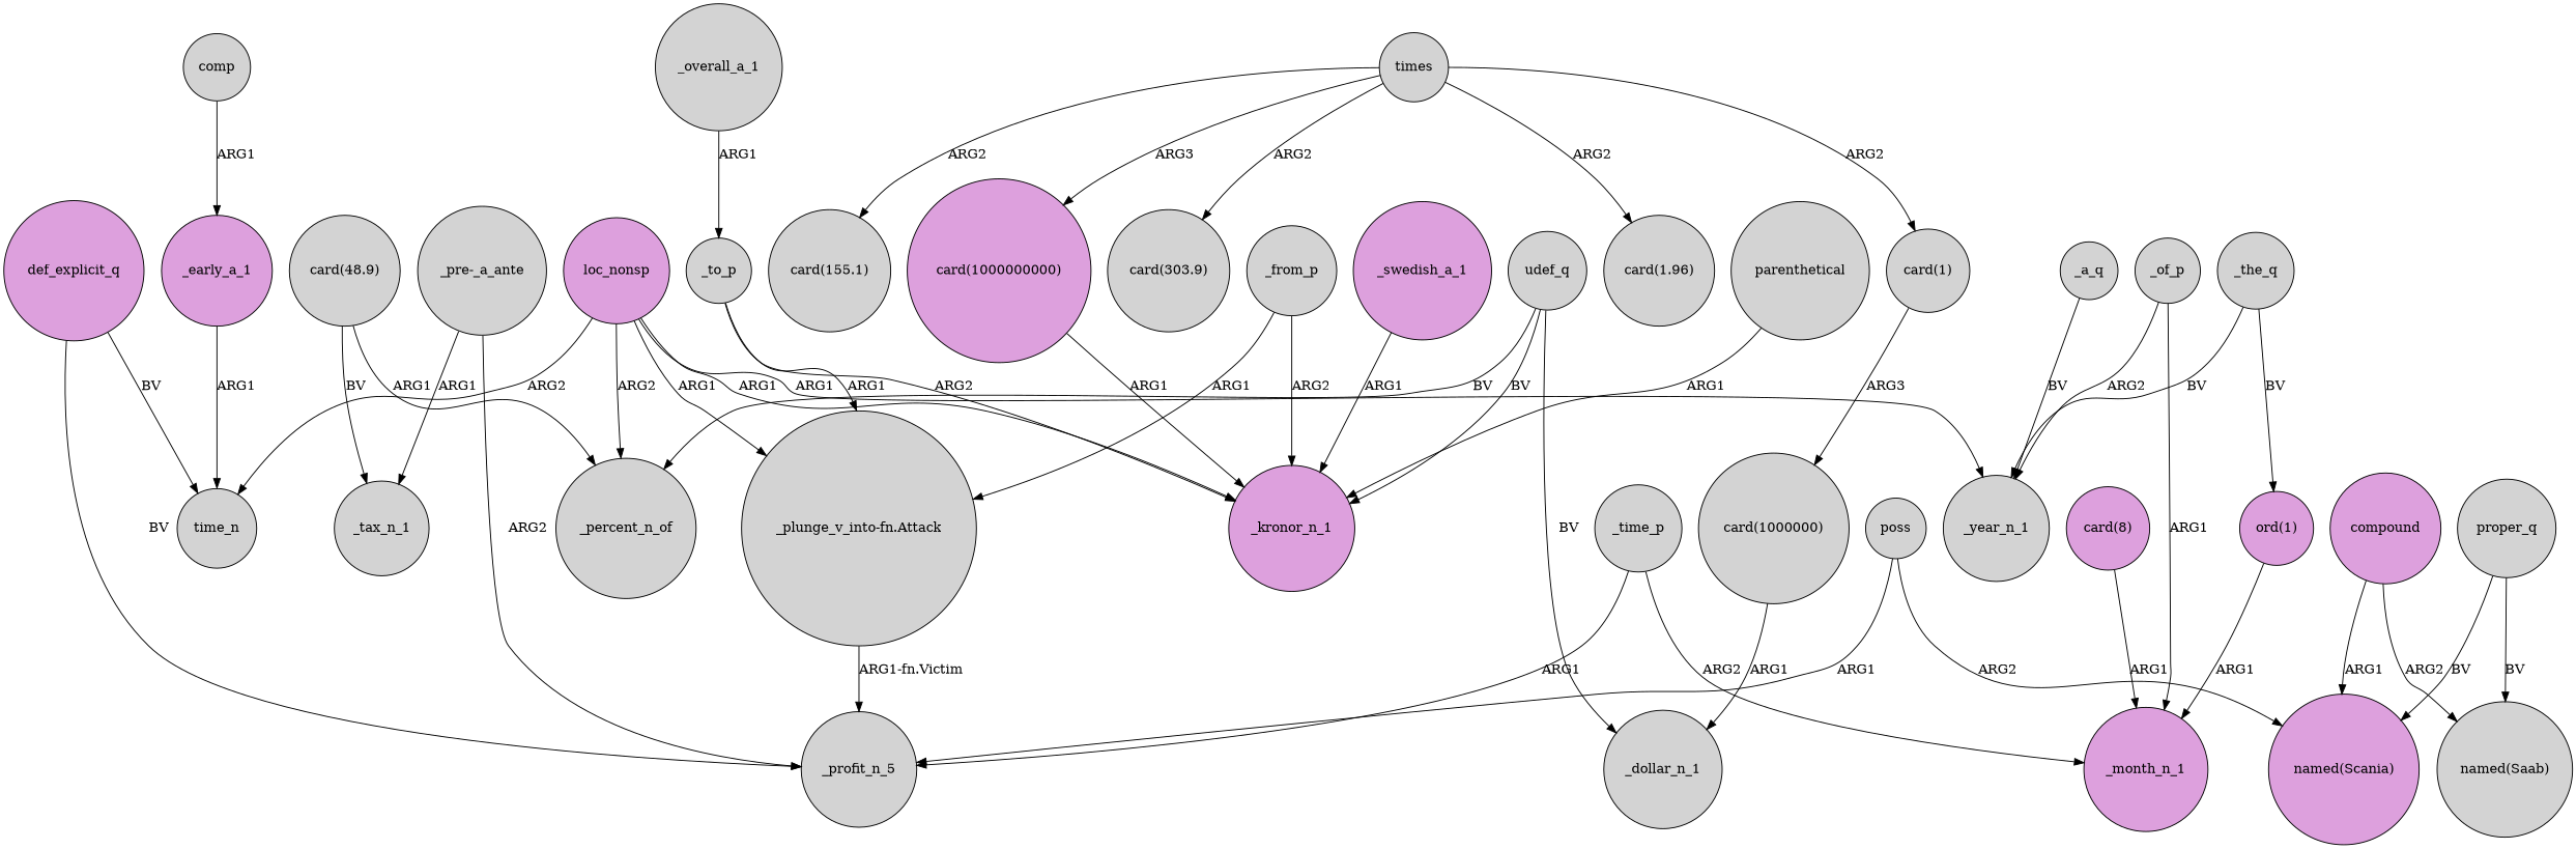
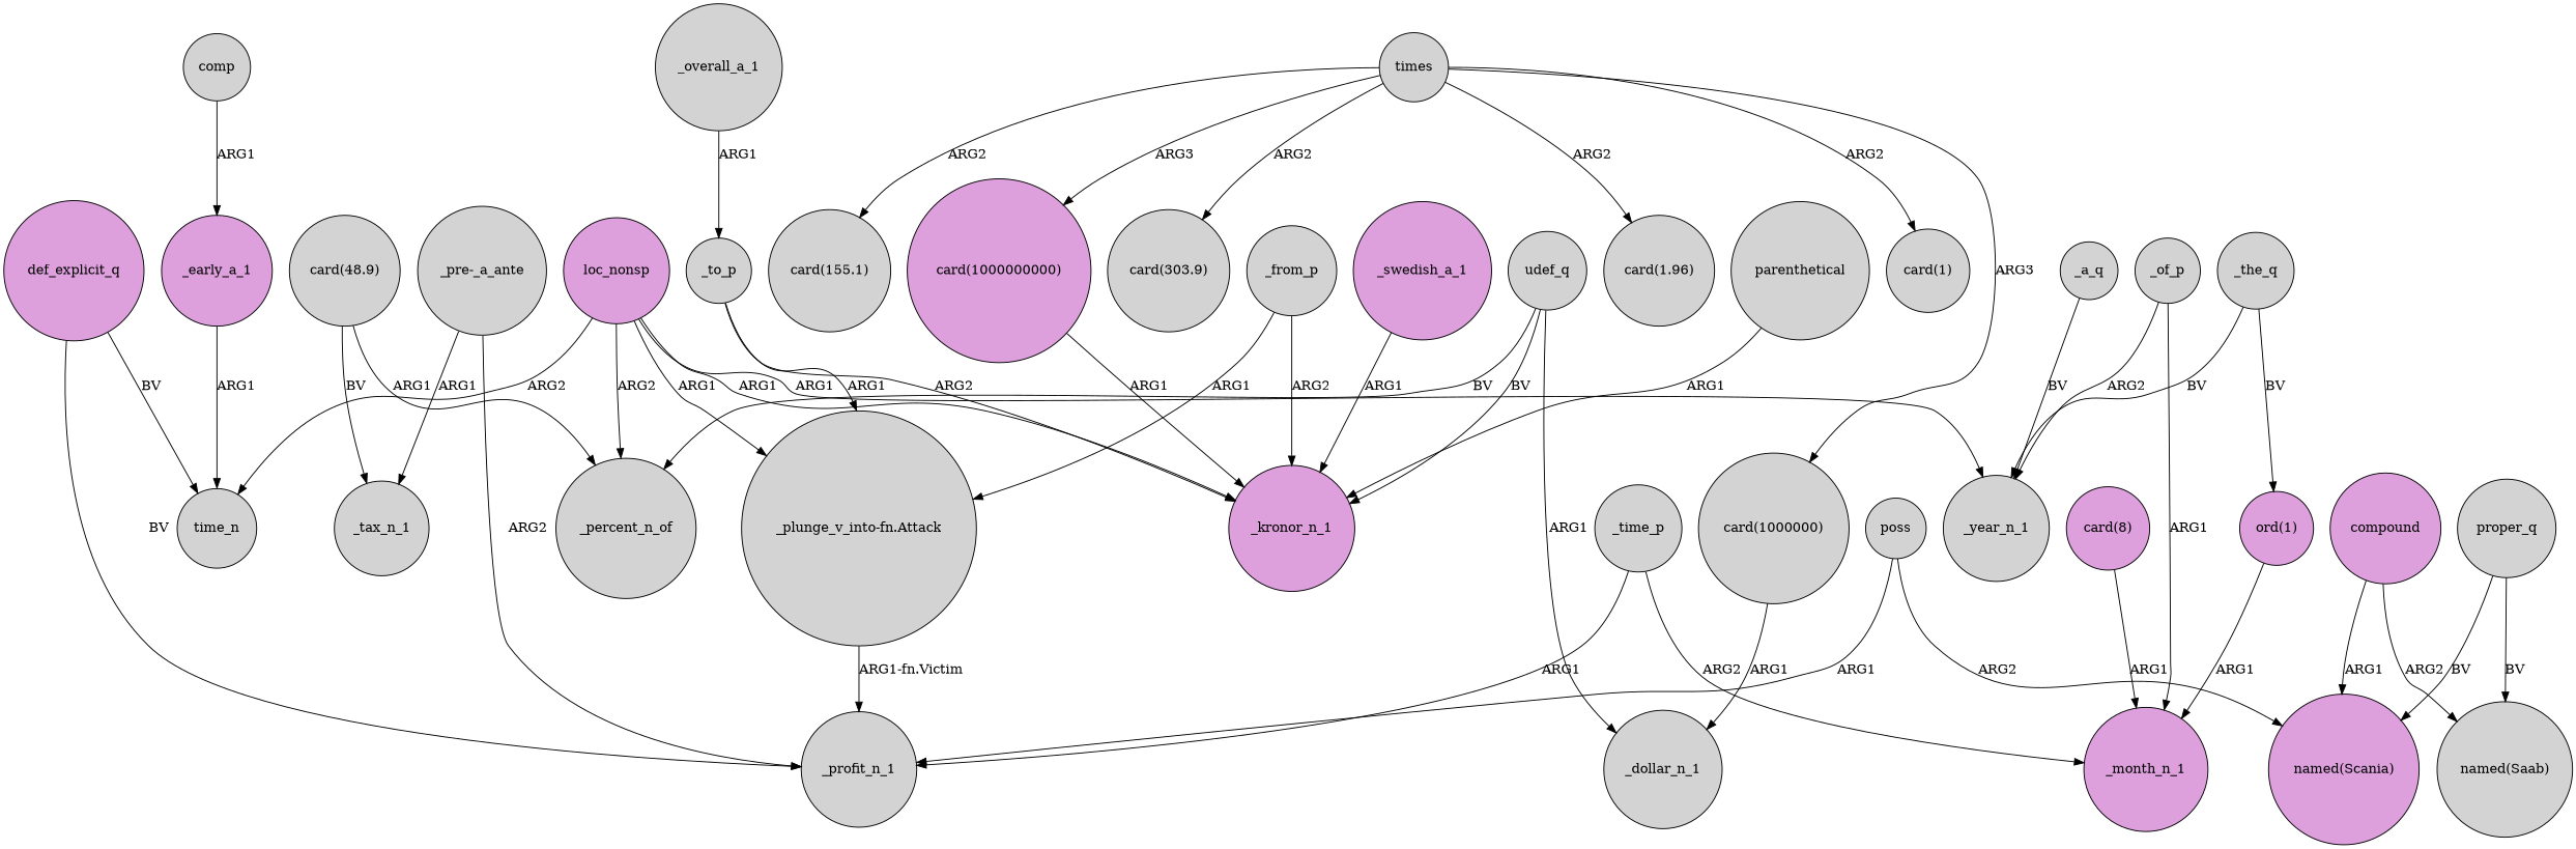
  digraph {
    node [fillcolor=lightgrey shape=circle style=filled]
    _early_a_1 [fillcolor=plum]
    time_n
    _from_p
    "_plunge_v_into-fn.Attack"
    _kronor_n_1 [fillcolor=plum]
-   _profit_n_1 [label=_profit_n_5]
+   _profit_n_1
    def_explicit_q [fillcolor=plum]
    "card(48.9)"
    _percent_n_of
    _tax_n_1
    compound [fillcolor=plum]
    "named(Saab)"
    "named(Scania)" [fillcolor=plum]
    "ord(1)" [fillcolor=plum]
    _month_n_1 [fillcolor=plum]
    _of_p
    _year_n_1
    _the_q
    loc_nonsp [fillcolor=plum]
    "_pre-_a_ante"
    times
    "card(155.1)"
    "card(1000000)"
    "card(1)"
    "card(1000000000)" [fillcolor=plum]
    "card(303.9)"
    "card(1.96)"
    _dollar_n_1
    udef_q
    comp
    _a_q
    _to_p
    parenthetical
    _overall_a_1
    "card(8)" [fillcolor=plum]
    poss
    proper_q
    n38 [label=_time_p]
    _swedish_a_1 [fillcolor=plum]
    _early_a_1 -> time_n [label=ARG1]
    _from_p -> "_plunge_v_into-fn.Attack" [label=ARG1]
    _from_p -> _kronor_n_1 [label=ARG2]
    "_plunge_v_into-fn.Attack" -> _profit_n_1 [label="ARG1-fn.Victim"]
    def_explicit_q -> time_n [label=BV]
    def_explicit_q -> _profit_n_1 [label=BV]
    "card(48.9)" -> _percent_n_of [label=ARG1]
    "card(48.9)" -> _tax_n_1 [label=BV]
    compound -> "named(Saab)" [label=ARG2]
    compound -> "named(Scania)" [label=ARG1]
    "ord(1)" -> _month_n_1 [label=ARG1]
    _of_p -> _month_n_1 [label=ARG1]
    _of_p -> _year_n_1 [label=ARG2]
    _the_q -> "ord(1)" [label=BV]
    _the_q -> _year_n_1 [label=BV]
    loc_nonsp -> time_n [label=ARG2]
    loc_nonsp -> "_plunge_v_into-fn.Attack" [label=ARG1]
    loc_nonsp -> _kronor_n_1 [label=ARG1]
    loc_nonsp -> _percent_n_of [label=ARG2]
    loc_nonsp -> _year_n_1 [label=ARG1]
    "_pre-_a_ante" -> _profit_n_1 [label=ARG2]
    "_pre-_a_ante" -> _tax_n_1 [label=ARG1]
    times -> "card(155.1)" [label=ARG2]
-   "card(1)" -> "card(1000000)" [label=ARG3]
+   times -> "card(1000000)" [label=ARG3]
    times -> "card(1)" [label=ARG2]
    times -> "card(1000000000)" [label=ARG3]
    times -> "card(303.9)" [label=ARG2]
    times -> "card(1.96)" [label=ARG2]
    "card(1000000)" -> _dollar_n_1 [label=ARG1]
    "card(1000000000)" -> _kronor_n_1 [label=ARG1]
    udef_q -> _kronor_n_1 [label=BV]
    udef_q -> _percent_n_of [label=BV]
-   udef_q -> _dollar_n_1 [label=BV]
+   udef_q -> _dollar_n_1 [label=ARG1]
    comp -> _early_a_1 [label=ARG1]
    _a_q -> _year_n_1 [label=BV]
    _to_p -> "_plunge_v_into-fn.Attack" [label=ARG1]
    _to_p -> _kronor_n_1 [label=ARG2]
    parenthetical -> _kronor_n_1 [label=ARG1]
    _overall_a_1 -> _to_p [label=ARG1]
    "card(8)" -> _month_n_1 [label=ARG1]
    poss -> _profit_n_1 [label=ARG1]
    poss -> "named(Scania)" [label=ARG2]
    proper_q -> "named(Saab)" [label=BV]
    proper_q -> "named(Scania)" [label=BV]
    n38 -> _profit_n_1 [label=ARG1]
    n38 -> _month_n_1 [label=ARG2]
    _swedish_a_1 -> _kronor_n_1 [label=ARG1]
  }
